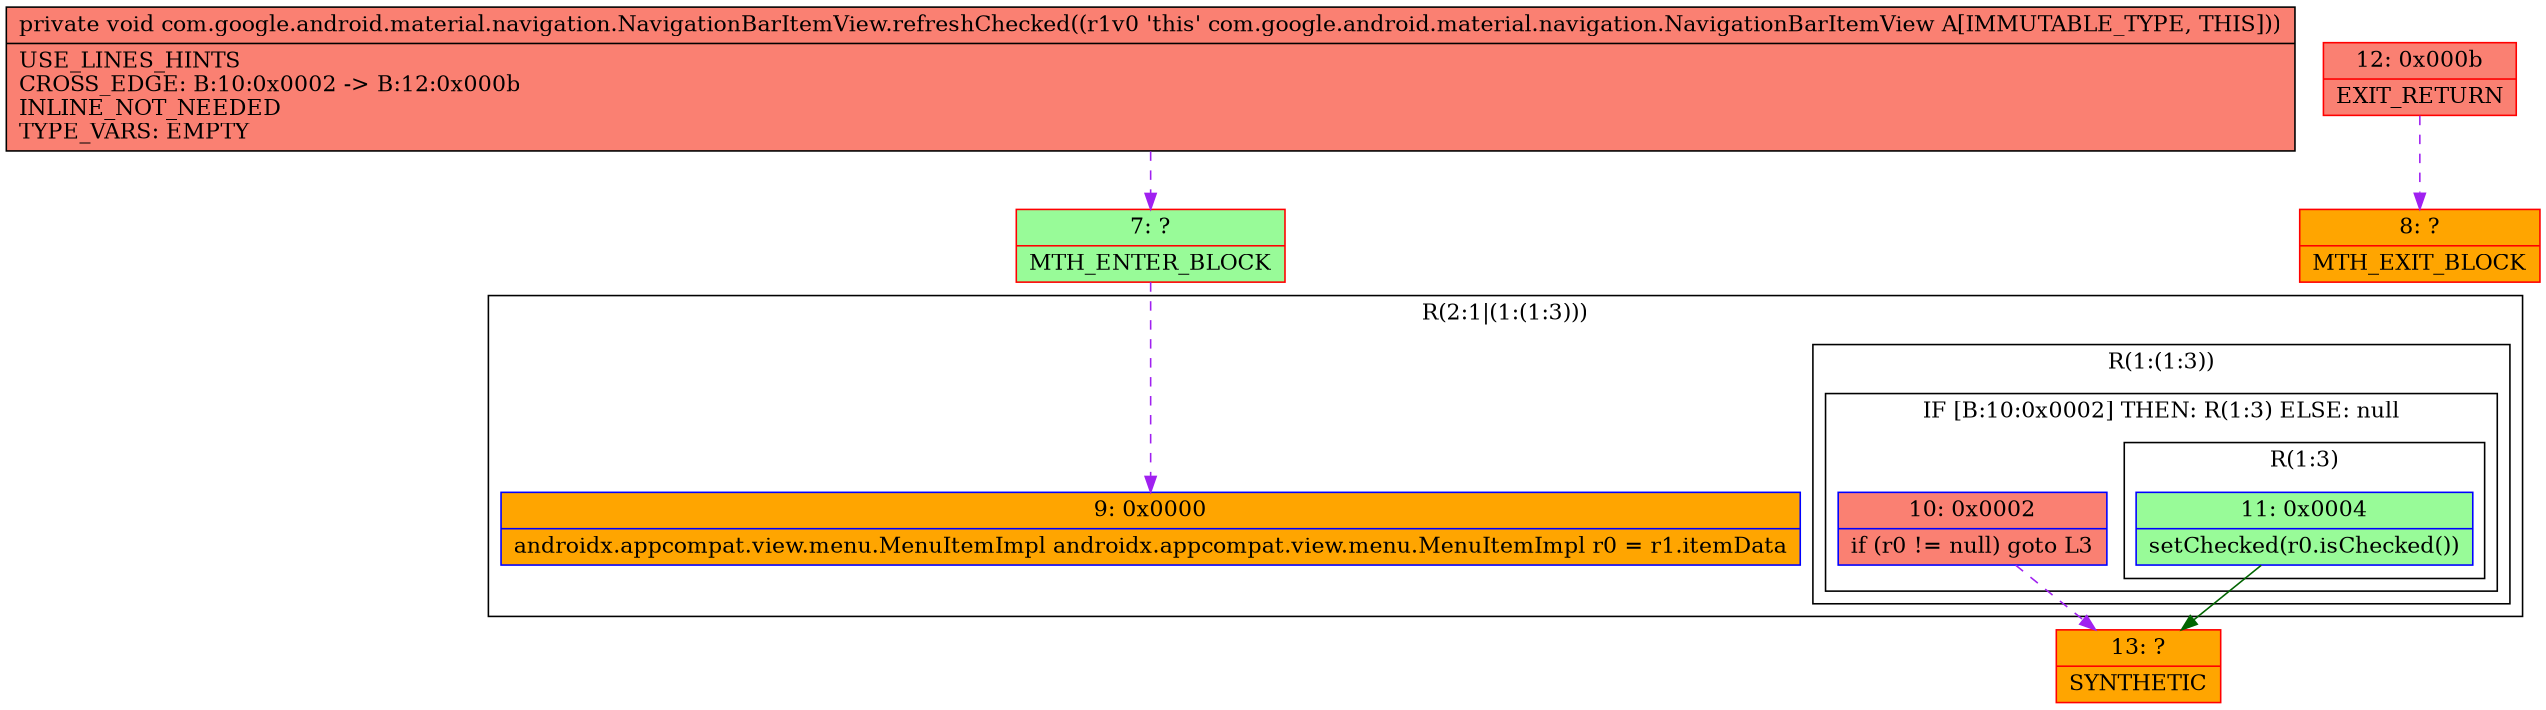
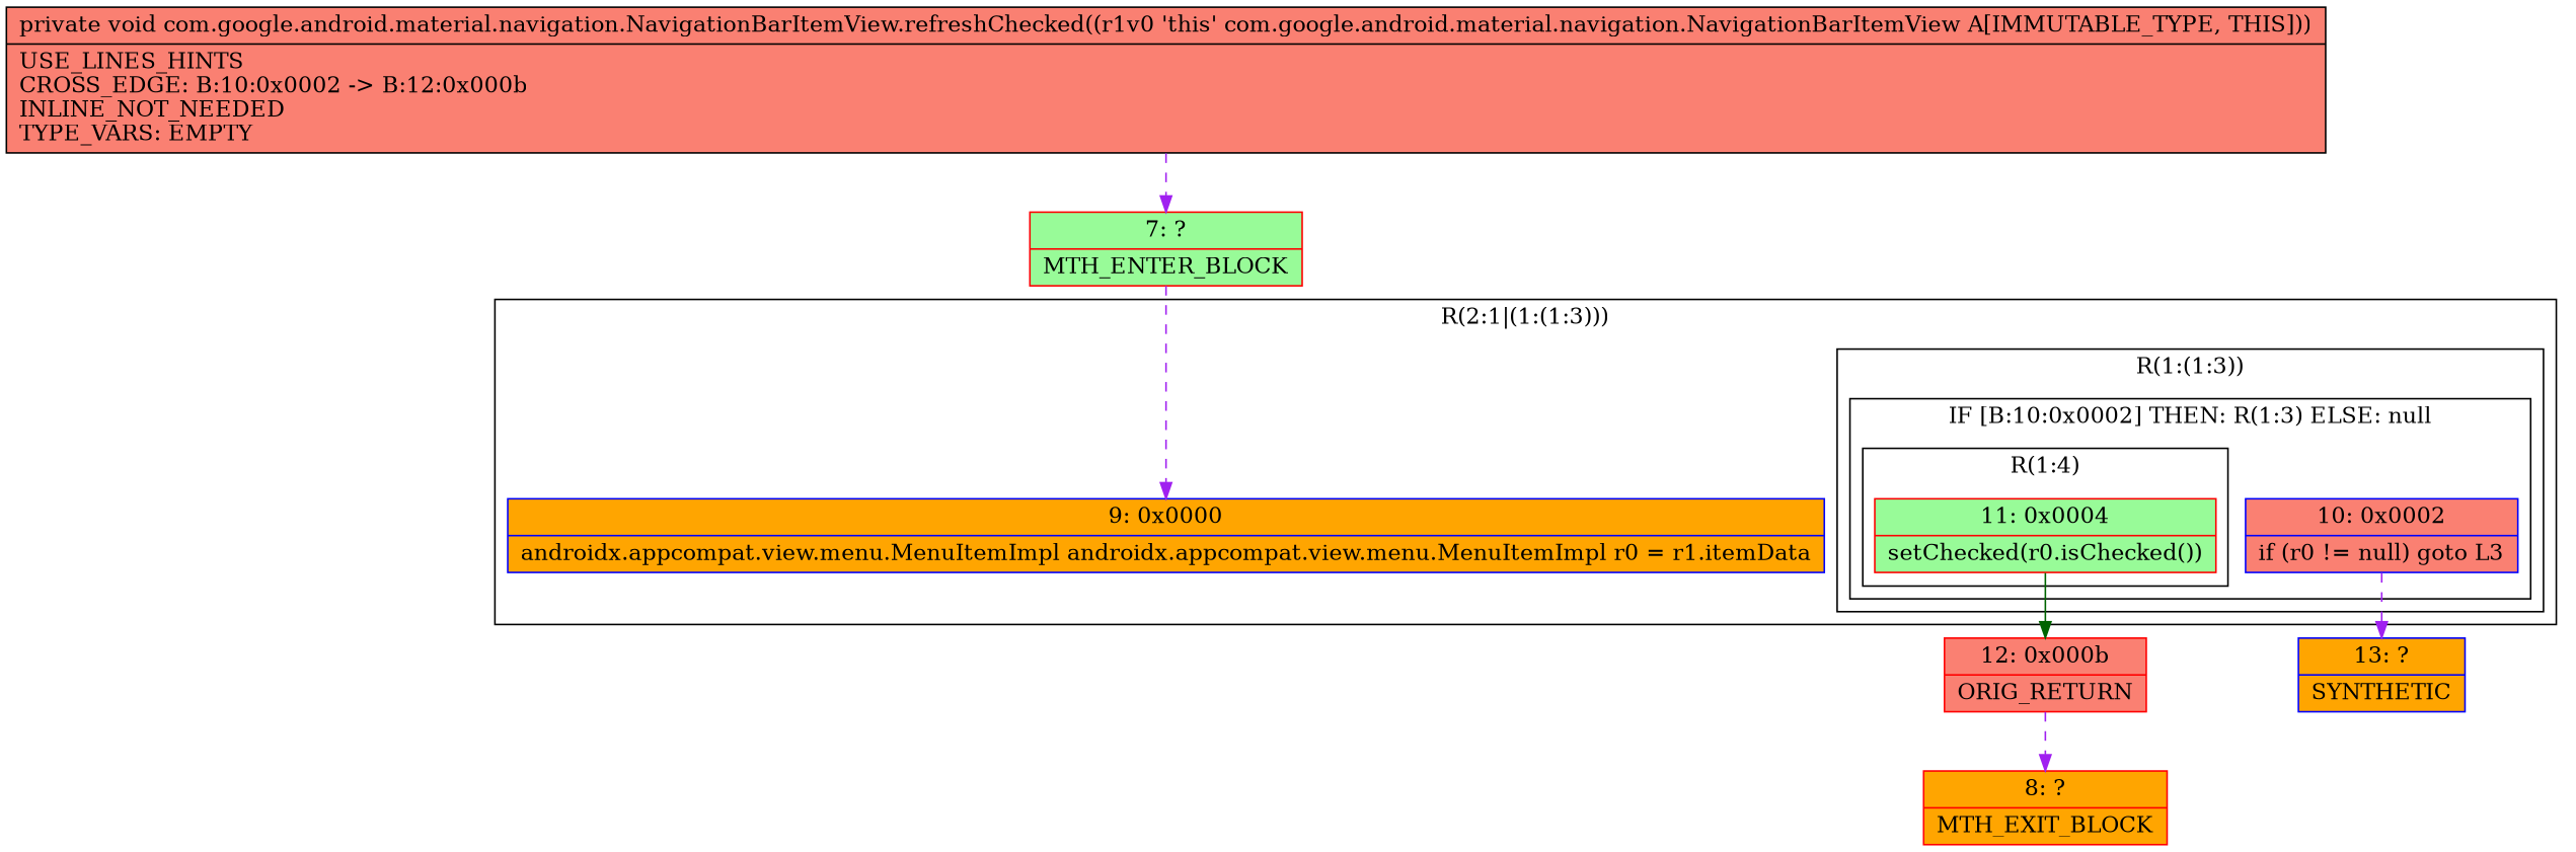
  digraph {
    node [color=red fillcolor=salmon shape=record style=filled]
    edge [color=purple style=dashed]
-   n1 [color=blue fillcolor=palegreen label="{11\:\ 0x0004|setChecked(r0.isChecked())\l}"]
+   n1 [fillcolor=palegreen label="{11\:\ 0x0004|setChecked(r0.isChecked())\l}"]
    n2 [color=blue label="{10\:\ 0x0002|if (r0 != null) goto L3\l}"]
    n3 [color=blue fillcolor=orange label="{9\:\ 0x0000|androidx.appcompat.view.menu.MenuItemImpl androidx.appcompat.view.menu.MenuItemImpl r0 = r1.itemData\l}"]
-   n4 [label="{12\:\ 0x000b|EXIT_RETURN\l}"]
-   n5 [fillcolor=orange label="{13\:\ ?|SYNTHETIC\l}"]
+   n4 [label="{12\:\ 0x000b|ORIG_RETURN\l}"]
+   n5 [color=blue fillcolor=orange label="{13\:\ ?|SYNTHETIC\l}"]
    n6 [fillcolor=orange label="{8\:\ ?|MTH_EXIT_BLOCK\l}"]
    n7 [fillcolor=palegreen label="{7\:\ ?|MTH_ENTER_BLOCK\l}"]
    n8 [label="{private void com.google.android.material.navigation.NavigationBarItemView.refreshChecked((r1v0 'this' com.google.android.material.navigation.NavigationBarItemView A[IMMUTABLE_TYPE, THIS]))  | USE_LINES_HINTS\lCROSS_EDGE: B:10:0x0002 \-\> B:12:0x000b\lINLINE_NOT_NEEDED\lTYPE_VARS: EMPTY\l}" color=""]
    subgraph cluster_1 {
      label="R(2:1|(1:(1:3)))"
      n3
      subgraph cluster_2 {
        label="R(1:(1:3))"
        subgraph cluster_3 {
          label="IF [B:10:0x0002] THEN: R(1:3) ELSE: null"
          n2
          subgraph cluster_4 {
-           label="R(1:3)"
+           label="R(1:4)"
            n1
          }
        }
      }
    }
-   n1 -> n5 [color=darkgreen style=solid]
+   n1 -> n4 [color=darkgreen style=solid]
    n2 -> n5
    n4 -> n6
    n7 -> n3
    n8 -> n7
  }
